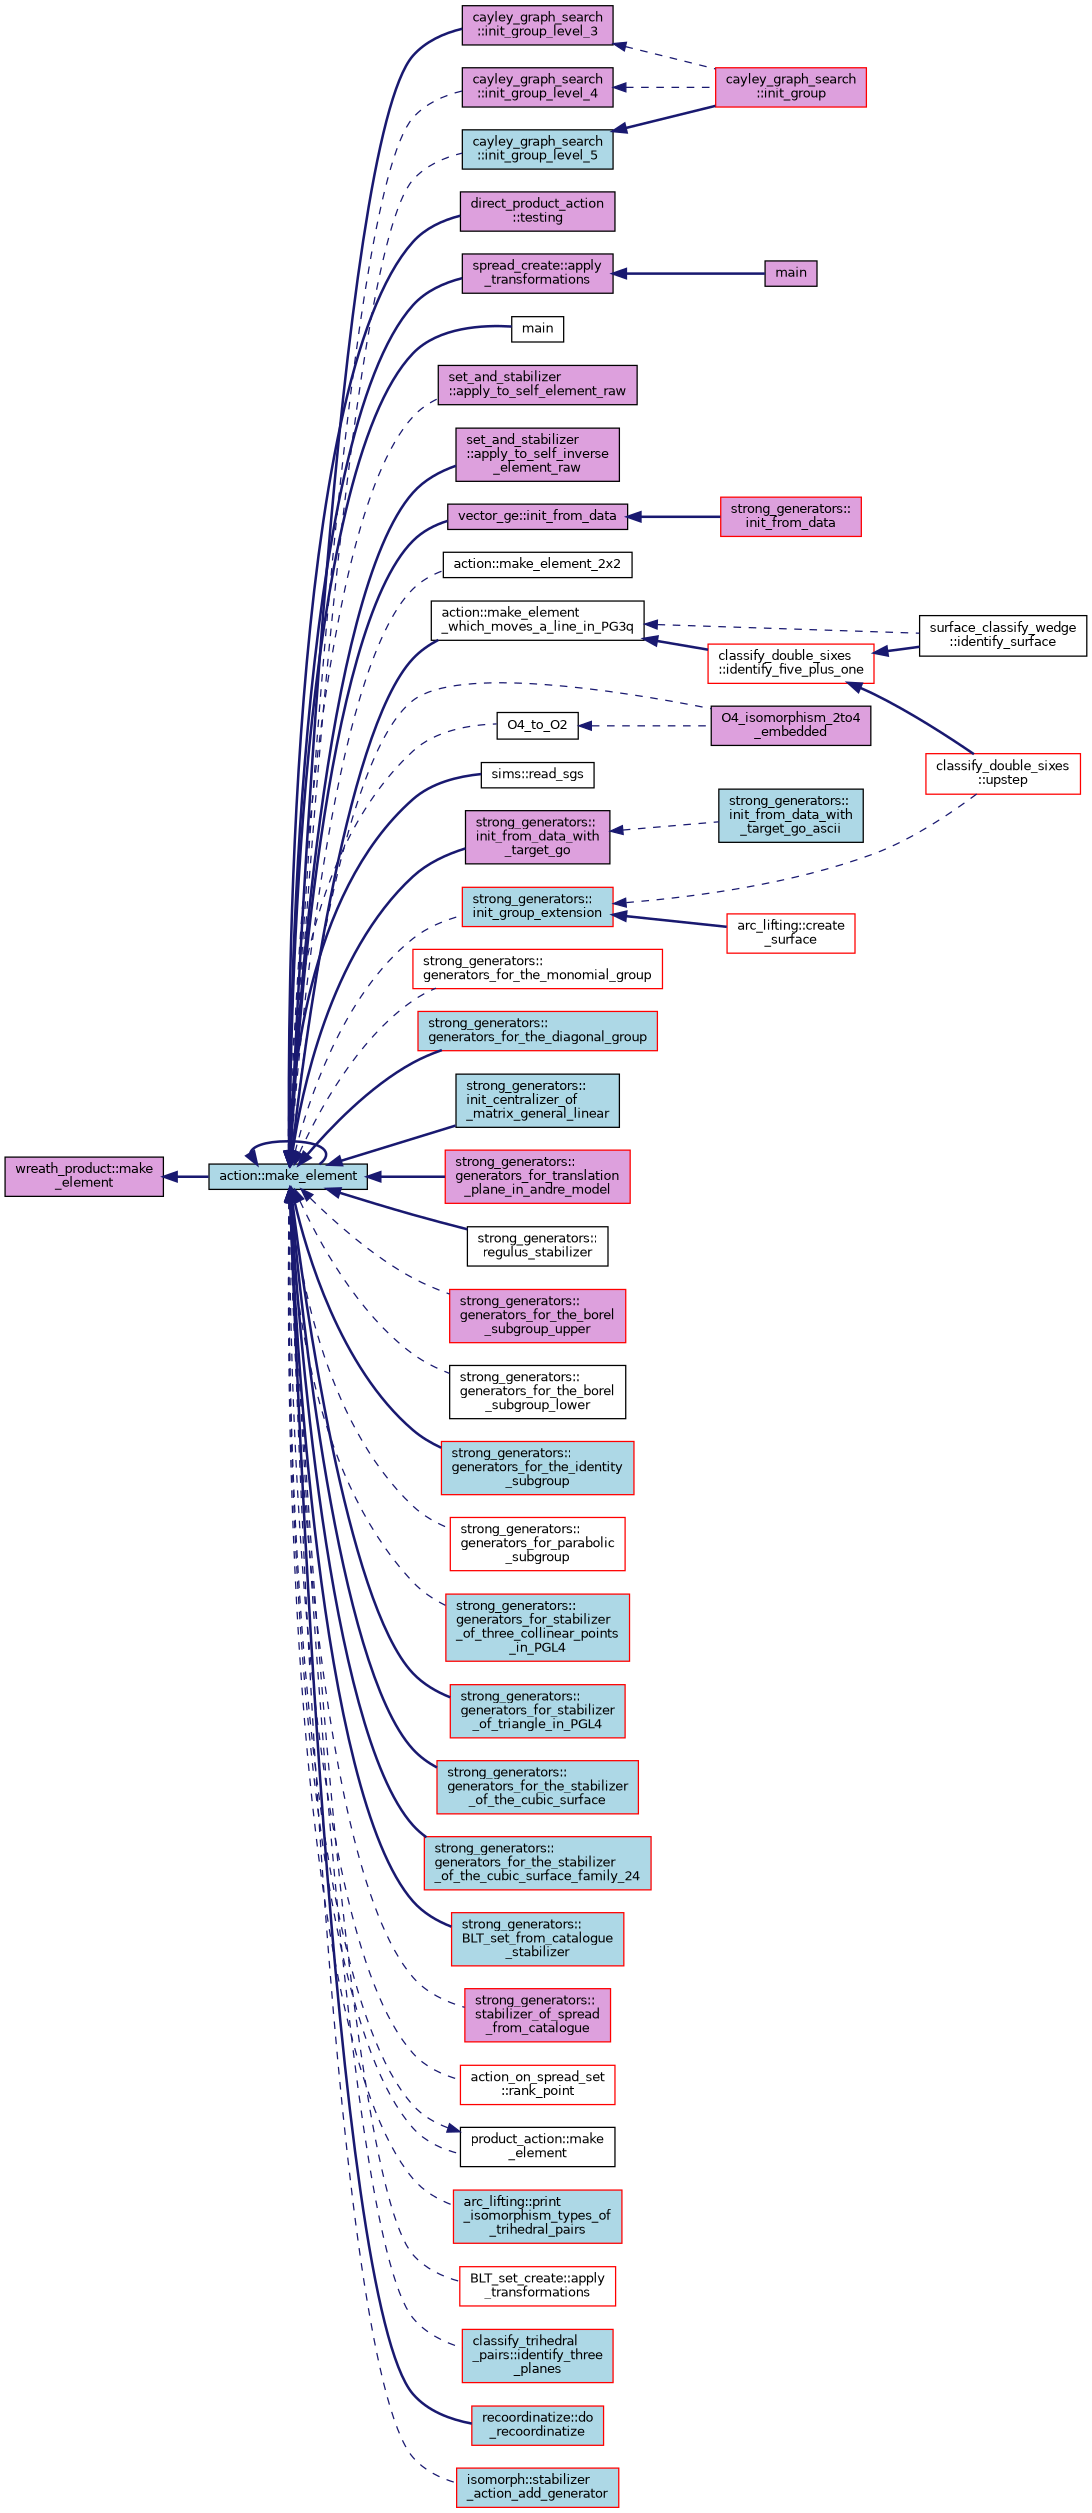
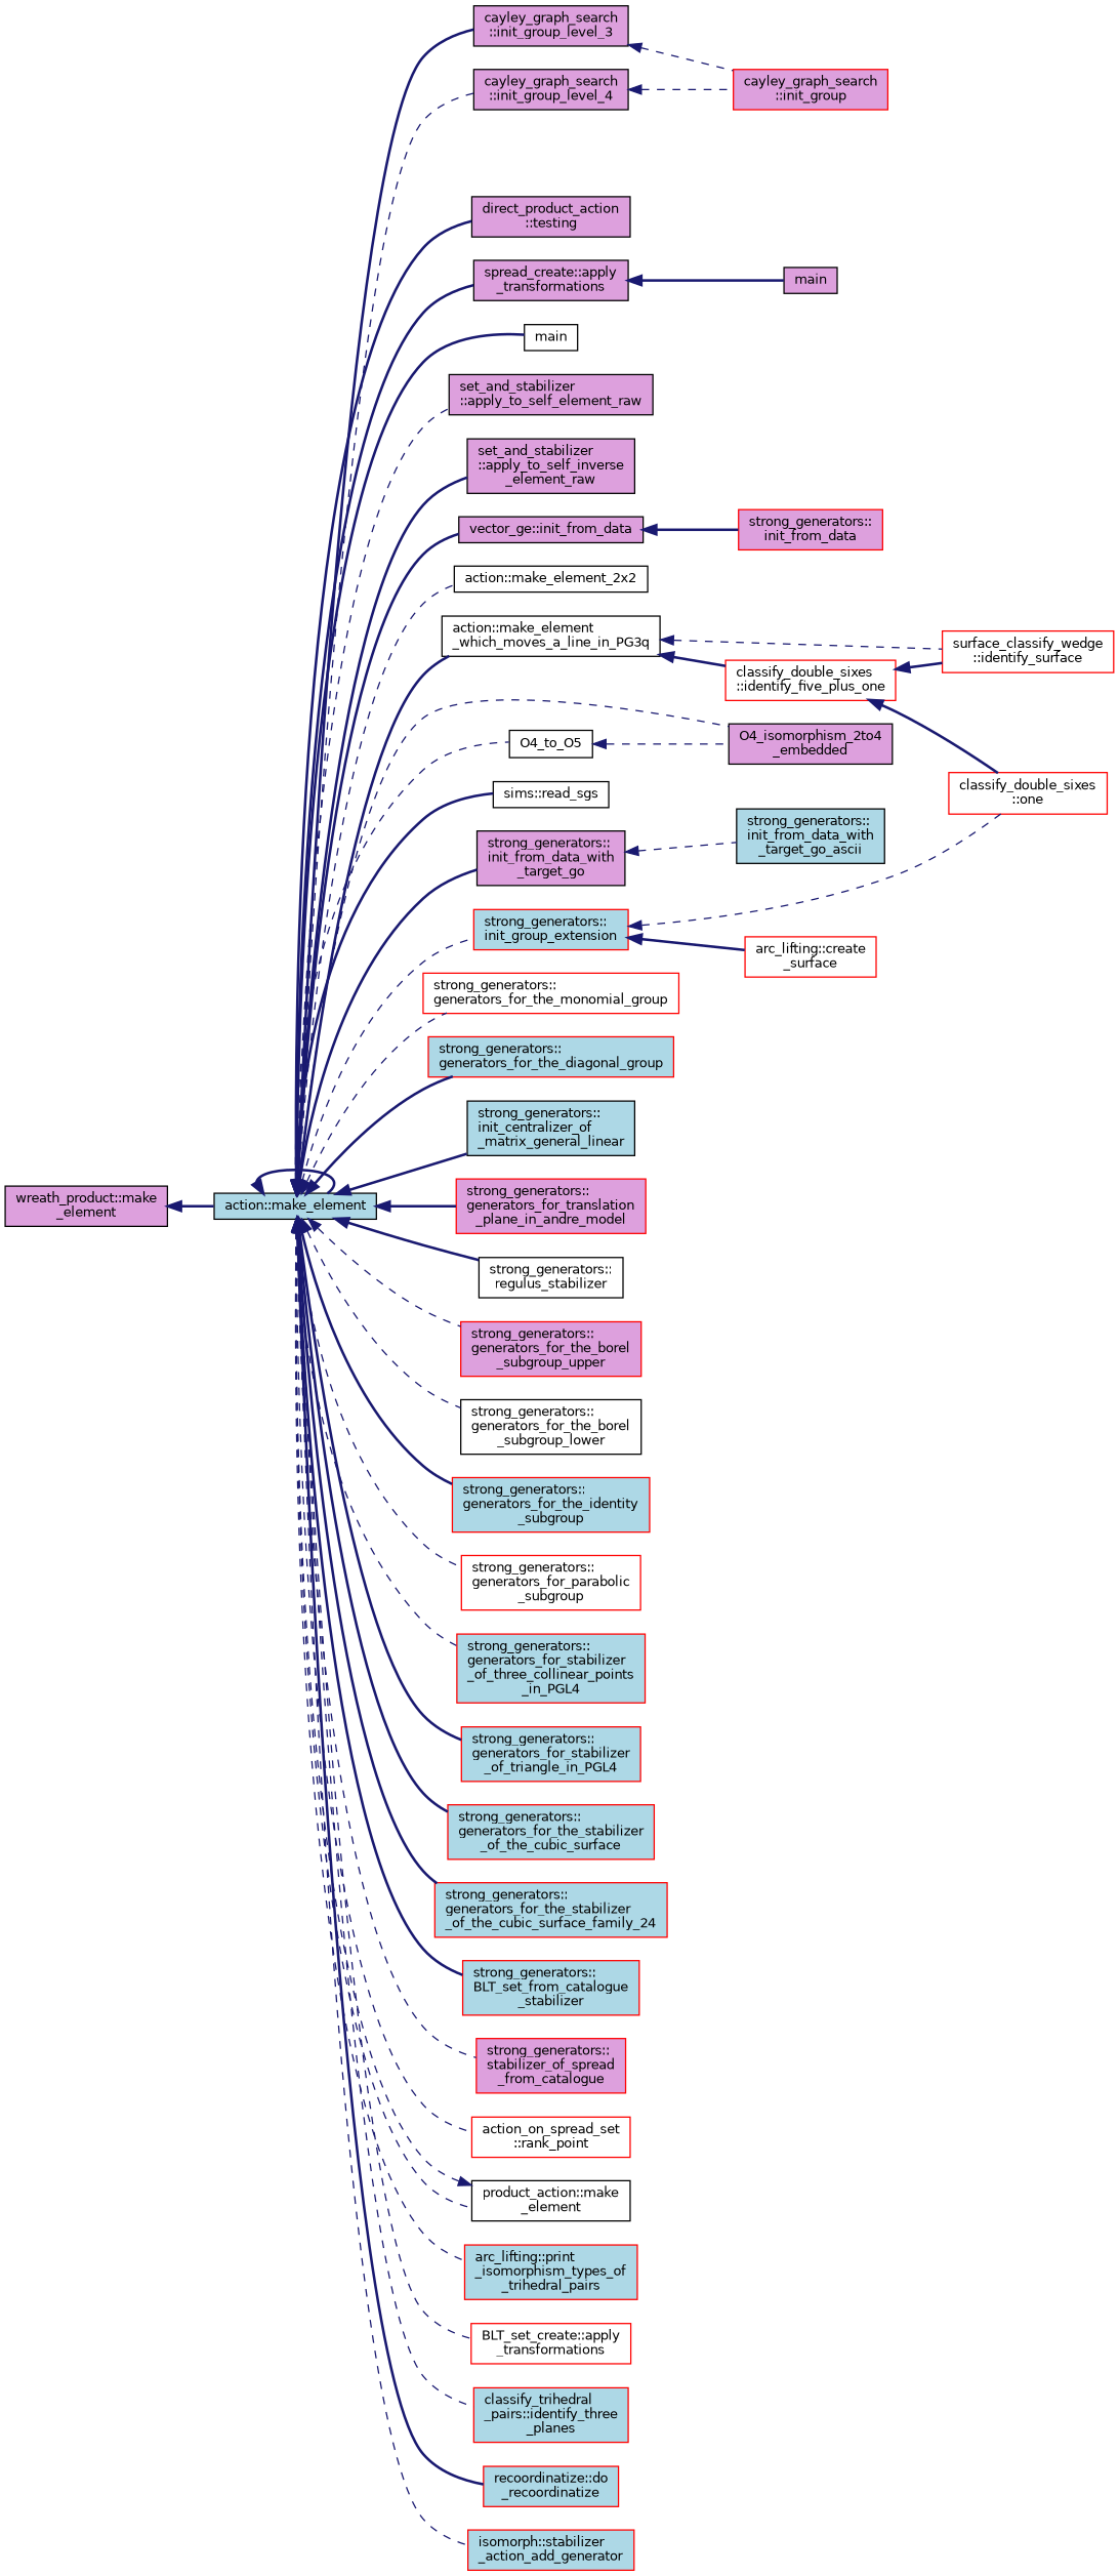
  digraph {
    rankdir=LR
    node [color=red fillcolor=plum fontname=Helvetica fontsize=10 shape=record style=filled]
    edge [color=midnightblue dir=back fontname=Helvetica fontsize=10 labelfontname=Helvetica labelfontsize=10 style=bold]
    n1 [color=black fontcolor=black height=0.2 label="wreath_product::make\l_element" width=0.4]
    n2 [color=black fillcolor=lightblue height=0.2 label="action::make_element" width=0.4]
    n3 [color=black height=0.2 label="cayley_graph_search\l::init_group_level_3" width=0.4]
    n4 [color=black height=0.2 label="cayley_graph_search\l::init_group_level_4" width=0.4]
-   n5 [color=black fillcolor=lightblue height=0.2 label="cayley_graph_search\l::init_group_level_5" width=0.4]
    n6 [color=black height=0.2 label="direct_product_action\l::testing" width=0.4]
    n7 [color=black height=0.2 label="spread_create::apply\l_transformations" width=0.4]
    n8 [color=black fillcolor=white height=0.2 label=main width=0.4]
    n9 [color=black height=0.2 label="set_and_stabilizer\l::apply_to_self_element_raw" width=0.4]
    n10 [color=black height=0.2 label="set_and_stabilizer\l::apply_to_self_inverse\l_element_raw" width=0.4]
    n11 [color=black height=0.2 label="vector_ge::init_from_data" width=0.4]
    n12 [color=black fillcolor=white height=0.2 label="action::make_element_2x2" width=0.4]
    n13 [color=black fillcolor=white height=0.2 label="action::make_element\l_which_moves_a_line_in_PG3q" width=0.4]
    n14 [color=black height=0.2 label="O4_isomorphism_2to4\l_embedded" width=0.4]
-   n15 [color=black fillcolor=white height=0.2 label=O4_to_O2 width=0.4]
+   n15 [color=black fillcolor=white height=0.2 label=O4_to_O5 width=0.4]
    n16 [color=black fillcolor=white height=0.2 label="sims::read_sgs" width=0.4]
    n17 [color=black height=0.2 label="strong_generators::\linit_from_data_with\l_target_go" width=0.4]
    n18 [fillcolor=lightblue height=0.2 label="strong_generators::\linit_group_extension" width=0.4]
    n19 [fillcolor=white height=0.2 label="strong_generators::\lgenerators_for_the_monomial_group" width=0.4]
    n20 [fillcolor=lightblue height=0.2 label="strong_generators::\lgenerators_for_the_diagonal_group" width=0.4]
    n21 [color=black fillcolor=lightblue height=0.2 label="strong_generators::\linit_centralizer_of\l_matrix_general_linear" width=0.4]
    n22 [height=0.2 label="strong_generators::\lgenerators_for_translation\l_plane_in_andre_model" width=0.4]
    n23 [color=black fillcolor=white height=0.2 label="strong_generators::\lregulus_stabilizer" width=0.4]
    n24 [height=0.2 label="strong_generators::\lgenerators_for_the_borel\l_subgroup_upper" width=0.4]
    n25 [color=black fillcolor=white height=0.2 label="strong_generators::\lgenerators_for_the_borel\l_subgroup_lower" width=0.4]
    n26 [fillcolor=lightblue height=0.2 label="strong_generators::\lgenerators_for_the_identity\l_subgroup" width=0.4]
    n27 [fillcolor=white height=0.2 label="strong_generators::\lgenerators_for_parabolic\l_subgroup" width=0.4]
    n28 [fillcolor=lightblue height=0.2 label="strong_generators::\lgenerators_for_stabilizer\l_of_three_collinear_points\l_in_PGL4" width=0.4]
    n29 [fillcolor=lightblue height=0.2 label="strong_generators::\lgenerators_for_stabilizer\l_of_triangle_in_PGL4" width=0.4]
    n30 [fillcolor=lightblue height=0.2 label="strong_generators::\lgenerators_for_the_stabilizer\l_of_the_cubic_surface" width=0.4]
    n31 [fillcolor=lightblue height=0.2 label="strong_generators::\lgenerators_for_the_stabilizer\l_of_the_cubic_surface_family_24" width=0.4]
    n32 [fillcolor=lightblue height=0.2 label="strong_generators::\lBLT_set_from_catalogue\l_stabilizer" width=0.4]
    n33 [height=0.2 label="strong_generators::\lstabilizer_of_spread\l_from_catalogue" width=0.4]
    n34 [fillcolor=white height=0.2 label="action_on_spread_set\l::rank_point" width=0.4]
    n35 [color=black fillcolor=white height=0.2 label="product_action::make\l_element" width=0.4]
    n36 [fillcolor=lightblue height=0.2 label="arc_lifting::print\l_isomorphism_types_of\l_trihedral_pairs" width=0.4]
    n37 [fillcolor=white height=0.2 label="BLT_set_create::apply\l_transformations" width=0.4]
    n38 [fillcolor=lightblue height=0.2 label="classify_trihedral\l_pairs::identify_three\l_planes" width=0.4]
    n39 [fillcolor=lightblue height=0.2 label="recoordinatize::do\l_recoordinatize" width=0.4]
    n40 [fillcolor=lightblue height=0.2 label="isomorph::stabilizer\l_action_add_generator" width=0.4]
    n41 [height=0.2 label="cayley_graph_search\l::init_group" width=0.4]
    n42 [color=black height=0.2 label=main width=0.4]
    n43 [height=0.2 label="strong_generators::\linit_from_data" width=0.4]
    n44 [fillcolor=white height=0.2 label="classify_double_sixes\l::identify_five_plus_one" width=0.4]
-   n45 [color=black fillcolor=white height=0.2 label="surface_classify_wedge\l::identify_surface" width=0.4]
+   n45 [fillcolor=white height=0.2 label="surface_classify_wedge\l::identify_surface" width=0.4]
    n46 [color=black fillcolor=lightblue height=0.2 label="strong_generators::\linit_from_data_with\l_target_go_ascii" width=0.4]
-   n47 [fillcolor=white height=0.2 label="classify_double_sixes\l::upstep" width=0.4]
+   n47 [fillcolor=white height=0.2 label="classify_double_sixes\l::one" width=0.4]
    n48 [fillcolor=white height=0.2 label="arc_lifting::create\l_surface" width=0.4]
    n1 -> n2
    n2 -> n2
    n2 -> n3
    n2 -> n4 [style=dashed]
-   n2 -> n5 [style=dashed]
    n2 -> n6
    n2 -> n7
    n2 -> n8
    n2 -> n9 [style=dashed]
    n2 -> n10
    n2 -> n11
    n2 -> n12 [style=dashed]
    n2 -> n13
    n2 -> n14 [style=dashed]
    n2 -> n15 [style=dashed]
    n2 -> n16
    n2 -> n17
    n2 -> n18 [style=dashed]
    n2 -> n19 [style=dashed]
    n2 -> n20
    n2 -> n21
    n2 -> n22
    n2 -> n23
    n2 -> n24 [style=dashed]
    n2 -> n25 [style=dashed]
    n2 -> n26
    n2 -> n27 [style=dashed]
    n2 -> n28 [style=dashed]
    n2 -> n29
    n2 -> n30
    n2 -> n31
    n2 -> n32
    n2 -> n33 [style=dashed]
    n2 -> n34 [style=dashed]
    n2 -> n35 [style=dashed]
    n2 -> n36 [style=dashed]
    n2 -> n37 [style=dashed]
    n2 -> n38 [style=dashed]
    n2 -> n39
    n2 -> n40 [style=dashed]
    n3 -> n41 [style=dashed]
    n4 -> n41 [style=dashed]
-   n5 -> n41
    n7 -> n42
    n11 -> n43
    n13 -> n44
    n13 -> n45 [style=dashed]
    n15 -> n14 [style=dashed]
    n17 -> n46 [style=dashed]
    n18 -> n47 [style=dashed]
    n18 -> n48
    n35 -> n2 [style=dashed]
    n44 -> n45
    n44 -> n47
  }
